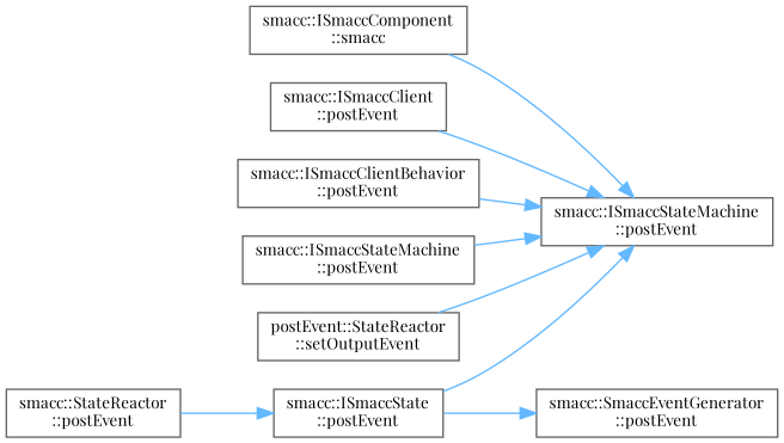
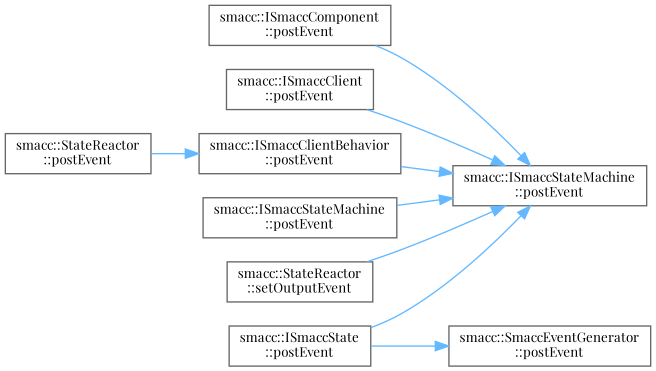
  digraph {
    fontname="Playfair Display"
    rankdir=RL
    node [color=grey40 fillcolor=white fontname="Playfair Display" fontsize=10 shape=box style=filled]
    edge [color=steelblue1 dir=back fontname="Playfair Display" fontsize=10 labelfontname=Helvetica labelfontsize=10 style=solid]
    n1 [height=0.2 label="smacc::ISmaccStateMachine\l::postEvent" width=0.4]
-   n2 [height=0.2 label="smacc::ISmaccComponent\l::smacc" width=0.4]
+   n2 [height=0.2 label="smacc::ISmaccComponent\l::postEvent" width=0.4]
    n3 [height=0.2 label="smacc::ISmaccClient\l::postEvent" width=0.4]
    n4 [height=0.2 label="smacc::ISmaccClientBehavior\l::postEvent" width=0.4]
    n5 [height=0.2 label="smacc::ISmaccState\l::postEvent" width=0.4]
    n6 [height=0.2 label="smacc::ISmaccStateMachine\l::postEvent" width=0.4]
-   n7 [height=0.2 label="postEvent::StateReactor\l::setOutputEvent" width=0.4]
+   n7 [height=0.2 label="smacc::StateReactor\l::setOutputEvent" width=0.4]
    n8 [height=0.2 label="smacc::StateReactor\l::postEvent" width=0.4]
    n9 [height=0.2 label="smacc::SmaccEventGenerator\l::postEvent" width=0.4]
    n1 -> n2
    n1 -> n3
    n1 -> n4
    n1 -> n5
    n1 -> n6
    n1 -> n7
-   n5 -> n8
+   n4 -> n8
    n9 -> n5
  }
